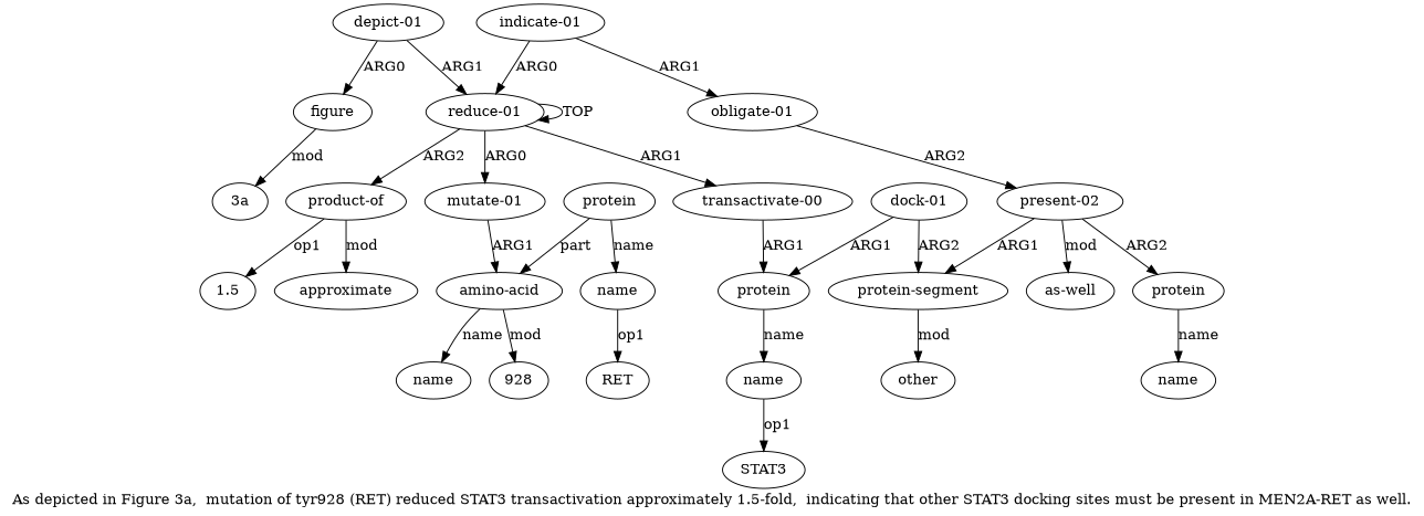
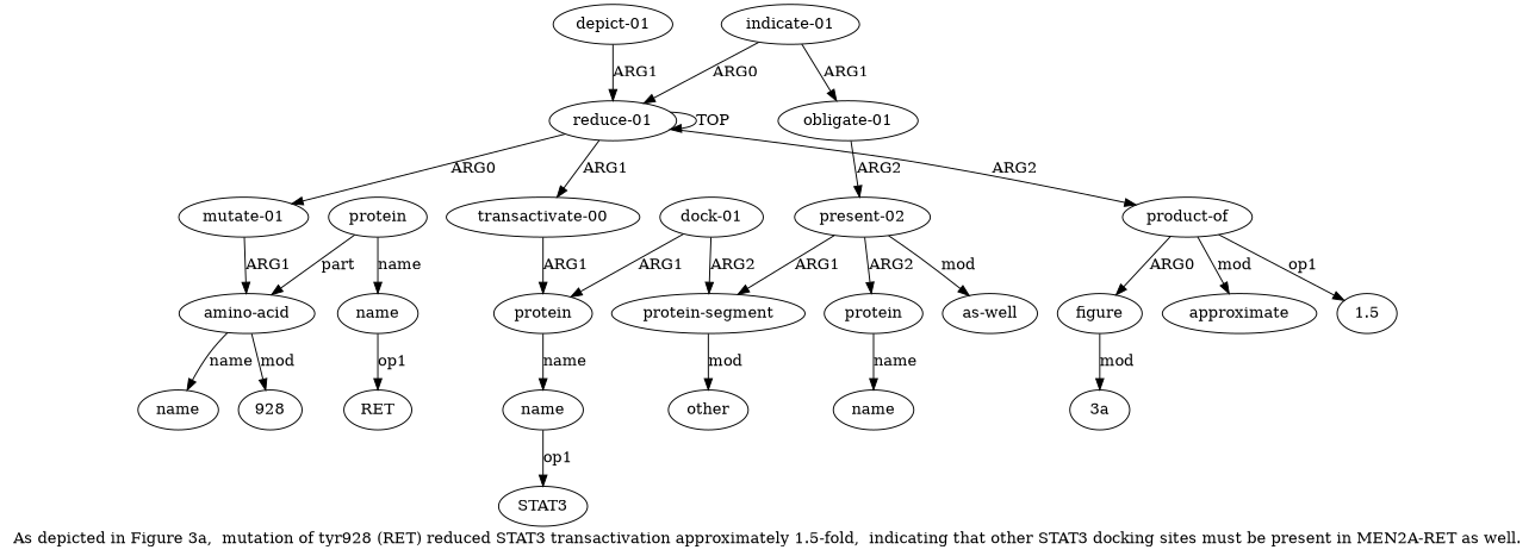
  digraph {
    label="As depicted in Figure 3a,  mutation of tyr928 (RET) reduced STAT3 transactivation approximately 1.5-fold,  indicating that other STAT3 docking sites must be present in MEN2A-RET as well."
    node [color=black gold_ind=-1 gold_label=name test_ind=-1 test_label=name]
    edge [color=black gold_label=ARG1 test_label=ARG1]
    n1 [gold_ind=20 gold_label="depict-01" label="depict-01" test_ind=20 test_label="depict-01"]
    n2 [gold_ind=21 gold_label=figure label=figure test_ind=21 test_label=figure]
    n3 [gold_ind=0 gold_label="reduce-01" label="reduce-01" test_ind=0 test_label="reduce-01"]
    n4 [gold_label="3a" label="3a" test_label="3a"]
    n5 [gold_ind=1 gold_label="mutate-01" label="mutate-01" test_ind=1 test_label="mutate-01"]
    n6 [gold_ind=6 gold_label="transactivate-00" label="transactivate-00" test_ind=6 test_label="transactivate-00"]
    n7 [gold_ind=9 gold_label="product-of" label="product-of" test_ind=9 test_label="product-of"]
    n8 [gold_ind=2 gold_label="amino-acid" label="amino-acid" test_ind=2 test_label="amino-acid"]
    n9 [gold_ind=7 gold_label=protein label=protein test_ind=7 test_label=protein]
    n10 [gold_ind=10 gold_label=approximate label=approximate test_ind=10 test_label=approximate]
    n11 [gold_label=1.5 label=1.5 test_label=1.5]
    n12 [gold_label=RET label=RET test_label=RET]
    n13 [gold_ind=15 gold_label="dock-01" label="dock-01" test_ind=15 test_label="dock-01"]
    n14 [gold_ind=14 gold_label="protein-segment" label="protein-segment" test_ind=14 test_label="protein-segment"]
    n15 [gold_ind=16 gold_label=other label=other test_ind=16 test_label=other]
    n16 [gold_ind=8 label=name test_ind=8]
    n17 [gold_label=STAT3 label=STAT3 test_label=STAT3]
    n18 [gold_ind=17 gold_label=protein label=protein test_ind=17 test_label=protein]
    n19 [gold_ind=18 label=name test_ind=18]
    n20 [gold_ind=11 gold_label="indicate-01" label="indicate-01" test_ind=11 test_label="indicate-01"]
    n21 [gold_ind=12 gold_label="obligate-01" label="obligate-01" test_ind=12 test_label="obligate-01"]
    n22 [gold_ind=13 gold_label="present-02" label="present-02" test_ind=13 test_label="present-02"]
    n23 [gold_ind=19 gold_label="as-well" label="as-well" test_ind=19 test_label="as-well"]
    n24 [gold_ind=3 label=name test_ind=3]
    n25 [gold_label=928 label=928 test_label=928]
    n26 [gold_ind=5 label=name test_ind=5]
    n27 [gold_ind=4 gold_label=protein label=protein test_ind=4 test_label=protein]
-   n1 -> n2 [gold_label=ARG0 label=ARG0 test_label=ARG0]
+   n7 -> n2 [gold_label=ARG0 label=ARG0 test_label=ARG0]
    n1 -> n3 [label=ARG1]
    n2 -> n4 [gold_label=mod label=mod test_label=mod]
    n3 -> n3 [gold_label=TOP label=TOP test_label=TOP]
    n3 -> n5 [gold_label=ARG0 label=ARG0 test_label=ARG0]
    n3 -> n6 [label=ARG1]
    n3 -> n7 [gold_label=ARG2 label=ARG2 test_label=ARG2]
    n5 -> n8 [label=ARG1]
    n6 -> n9 [label=ARG1]
    n7 -> n10 [gold_label=mod label=mod test_label=mod]
    n7 -> n11 [gold_label=op1 label=op1 test_label=op1]
    n8 -> n24 [gold_label=name label=name test_label=name]
    n8 -> n25 [gold_label=mod label=mod test_label=mod]
    n9 -> n16 [gold_label=name label=name test_label=name]
    n13 -> n9 [label=ARG1]
    n13 -> n14 [gold_label=ARG2 label=ARG2 test_label=ARG2]
    n14 -> n15 [gold_label=mod label=mod test_label=mod]
    n16 -> n17 [gold_label=op1 label=op1 test_label=op1]
    n18 -> n19 [gold_label=name label=name test_label=name]
    n20 -> n3 [gold_label=ARG0 label=ARG0 test_label=ARG0]
    n20 -> n21 [label=ARG1]
    n21 -> n22 [gold_label=ARG2 label=ARG2 test_label=ARG2]
    n22 -> n14 [label=ARG1]
    n22 -> n18 [gold_label=ARG2 label=ARG2 test_label=ARG2]
    n22 -> n23 [gold_label=mod label=mod test_label=mod]
    n26 -> n12 [gold_label=op1 label=op1 test_label=op1]
    n27 -> n8 [gold_label=part label=part test_label=part]
    n27 -> n26 [gold_label=name label=name test_label=name]
  }
